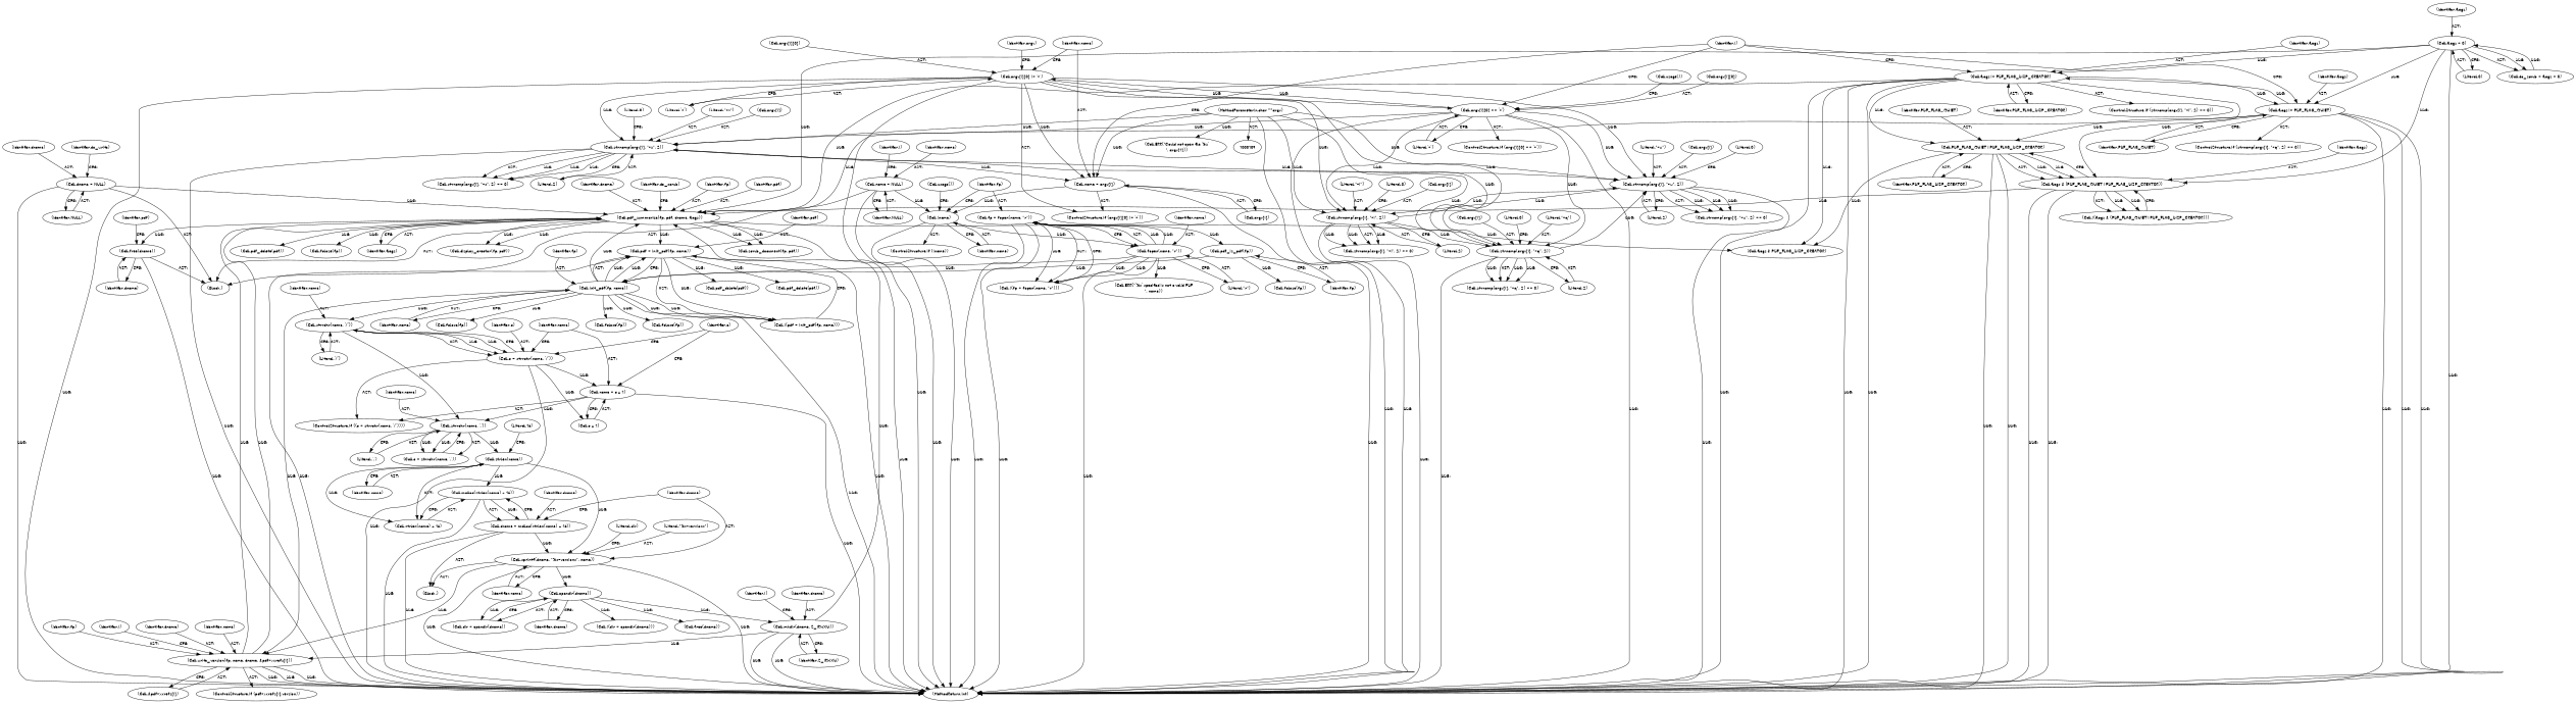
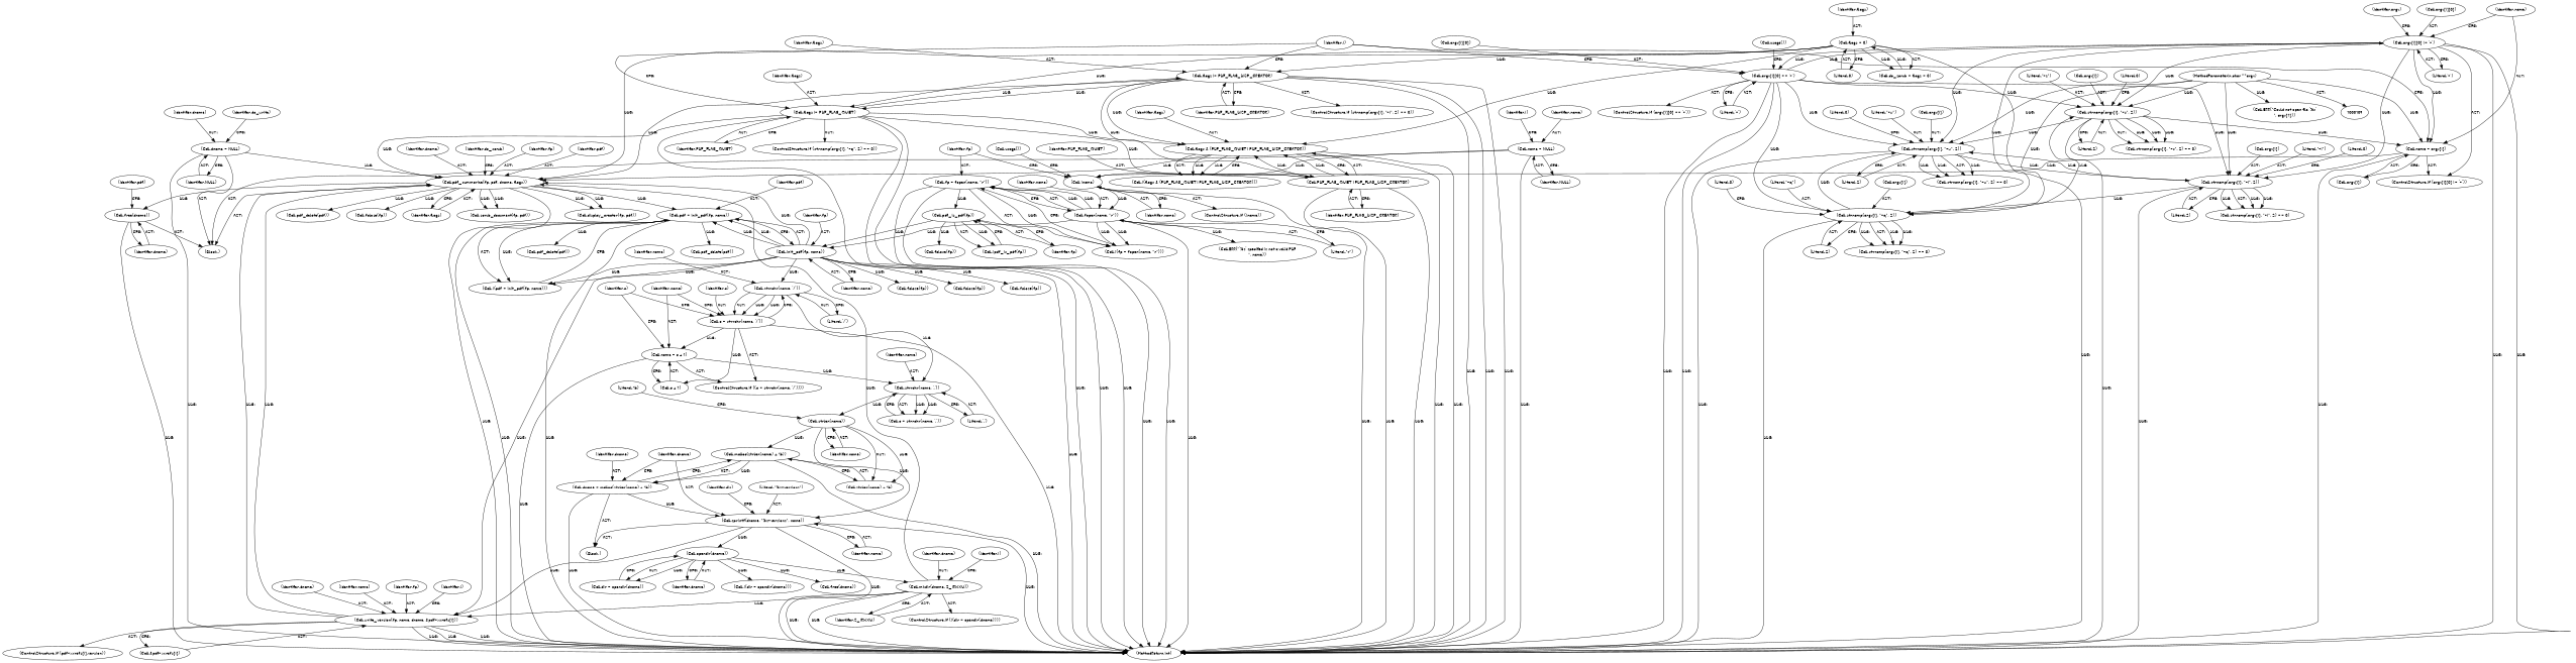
  digraph {
    fontname="Patrick Hand"
    node [fontname="Patrick Hand"]
    edge [fontname="Patrick Hand"]
    n1 [label="(Call,free(dname))"]
    n2 [label="(Block,)"]
    n3 [label="(MethodReturn,int)"]
    n4 [label="(Identifier,dname)"]
    n5 [label="(Call,pdf_summarize(fp, pdf, dname, flags))"]
    n6 [label="(Call,display_creator(fp, pdf))"]
    n7 [label="(Call,scrub_document(fp, pdf))"]
    n8 [label="(Call,pdf_delete(pdf))"]
    n9 [label="(Call,fclose(fp))"]
    n10 [label="(Identifier,flags)"]
-   n11 [label="(Call,flags & PDF_FLAG_DISP_CREATOR)"]
    n12 [label="(Call,pdf = init_pdf(fp, name))"]
    n13 [label="(Call,write_version(fp, name, dname, &pdf->xrefs[i]))"]
    n14 [label="(ControlStructure,if (pdf->xrefs[i].version))"]
    n15 [label="(Call,&pdf->xrefs[i])"]
    n16 [label="(Call,init_pdf(fp, name))"]
    n17 [label="(Call,strrchr(name, '/'))"]
    n18 [label="(Identifier,name)"]
    n19 [label="(Call,!(pdf = init_pdf(fp, name)))"]
    n20 [label="(Call,fclose(fp))"]
    n21 [label="(Call,fclose(fp))"]
    n22 [label="(Call,fclose(fp))"]
    n23 [label="(Call,strrchr(name, '.'))"]
    n24 [label="(Call,c = strrchr(name, '/'))"]
    n25 [label="(Literal,'/')"]
    n26 [label="(Call,pdf_delete(pdf))"]
    n27 [label="(Call,pdf_delete(pdf))"]
    n28 [label="(Call,pdf_is_pdf(fp))"]
    n29 [label="(Call,fclose(fp))"]
+   n30 [label="(Call,!pdf_is_pdf(fp))"]
    n31 [label="(Identifier,fp)"]
    n32 [label="(Call,fp = fopen(name, \"r\"))"]
    n33 [label="(Call,fopen(name, \"r\"))"]
    n34 [label="(Call,!(fp = fopen(name, \"r\")))"]
    n35 [label="(Call,ERR(\"'%s' specified is not a valid PDF\n\", name))"]
    n36 [label="(Literal,\"r\")"]
    n37 [label="(Call,!name)"]
    n38 [label="(ControlStructure,if (!name))"]
    n39 [label="(Identifier,name)"]
    n40 [label="(Call,name = argv[i])"]
    n41 [label="(Call,argv[i])"]
    n42 [label="(ControlStructure,if (argv[i][0] != '-'))"]
    n43 [label="(Call,strncmp(argv[i], \"-s\", 2))"]
    n44 [label="(Call,strncmp(argv[i], \"-w\", 2))"]
    n45 [label="(Literal,2)"]
    n46 [label="(Call,strncmp(argv[i], \"-s\", 2) == 0)"]
    n47 [label="(Call,strncmp(argv[i], \"-i\", 2))"]
    n48 [label="(Literal,2)"]
    n49 [label="(Call,strncmp(argv[i], \"-w\", 2) == 0)"]
    n50 [label="(Call,strncmp(argv[i], \"-q\", 2))"]
    n51 [label="(Call,strncmp(argv[i], \"-q\", 2) == 0)"]
    n52 [label="(Literal,2)"]
    n53 [label="(Call,argv[i][0] == '-')"]
    n54 [label="(Call,argv[i][0] != '-')"]
    n55 [label="(ControlStructure,if (argv[i][0] == '-'))"]
    n56 [label="(Literal,'-')"]
    n57 [label="(Literal,'-')"]
    n58 [label="(Literal,2)"]
    n59 [label="(Call,strncmp(argv[i], \"-i\", 2) == 0)"]
    n60 [label="(MethodParameterIn,char **argv)"]
    n61 [label="(Call,ERR(\"Could not open file '%s'\n\", argv[1]))"]
    1000109
    n63 [label="(Call,name = NULL)"]
    n64 [label="(Identifier,NULL)"]
    n65 [label="(Call,sprintf(dname, \"%s-versions\", name))"]
    n66 [label="(Call,opendir(dname))"]
    n67 [label="(Block,)"]
    n68 [label="(Identifier,name)"]
    n69 [label="(Call,mkdir(dname, S_IRWXU))"]
    n70 [label="(Call,!(dir = opendir(dname)))"]
    n71 [label="(Call,free(dname))"]
    n72 [label="(Call,dir = opendir(dname))"]
    n73 [label="(Identifier,dname)"]
    n74 [label="(Call,dname = malloc(strlen(name) + 16))"]
    n75 [label="(Call,malloc(strlen(name) + 16))"]
    n76 [label="(Call,strlen(name) + 16)"]
    n77 [label="(Call,strlen(name))"]
    n78 [label="(Identifier,name)"]
    n79 [label="(Call,c = strrchr(name, '.'))"]
    n80 [label="(Literal,'.')"]
    n81 [label="(Call,name = c + 1)"]
    n82 [label="(Call,c + 1)"]
    n83 [label="(ControlStructure,if ((c = strrchr(name, '/'))))"]
    n84 [label="(Identifier,S_IRWXU)"]
+   n85 [label="(ControlStructure,if (!(dir = opendir(dname))))"]
    n86 [label="(Call,dname = NULL)"]
    n87 [label="(Identifier,NULL)"]
    n88 [label="(Call,flags |= PDF_FLAG_DISP_CREATOR)"]
    n89 [label="(Call,flags |= PDF_FLAG_QUIET)"]
    n90 [label="(Call,flags & (PDF_FLAG_QUIET | PDF_FLAG_DISP_CREATOR))"]
    n91 [label="(Call,PDF_FLAG_QUIET | PDF_FLAG_DISP_CREATOR)"]
    n92 [label="(Identifier,PDF_FLAG_DISP_CREATOR)"]
    n93 [label="(ControlStructure,if (strncmp(argv[i], \"-i\", 2) == 0))"]
    n94 [label="(Identifier,PDF_FLAG_QUIET)"]
    n95 [label="(ControlStructure,if (strncmp(argv[i], \"-q\", 2) == 0))"]
    n96 [label="(Call,!(flags & (PDF_FLAG_QUIET | PDF_FLAG_DISP_CREATOR)))"]
    n97 [label="(Identifier,PDF_FLAG_DISP_CREATOR)"]
    n98 [label="(Call,flags = 0)"]
    n99 [label="(Literal,0)"]
    n100 [label="(Call,do_scrub = flags = 0)"]
    n101 [label="(Identifier,argv)"]
    n102 [label="(Literal,\"%s-versions\")"]
    n103 [label="(Identifier,fp)"]
    n104 [label="(Identifier,pdf)"]
    n105 [label="(Identifier,name)"]
    n106 [label="(Identifier,flags)"]
    n107 [label="(Literal,\"-w\")"]
    n108 [label="(Identifier,fp)"]
    n109 [label="(Identifier,name)"]
    n110 [label="(Identifier,fp)"]
    n111 [label="(Identifier,name)"]
    n112 [label="(Identifier,dname)"]
    n113 [label="(Identifier,PDF_FLAG_QUIET)"]
    n114 [label="(Identifier,flags)"]
    n115 [label="(Identifier,i)"]
    n116 [label="(Identifier,dname)"]
    n117 [label="(Literal,\"-s\")"]
    n118 [label="(Identifier,dname)"]
    n119 [label="(Identifier,name)"]
    n120 [label="(Call,argv[i][0])"]
    n121 [label="(Identifier,dname)"]
    n122 [label="(Literal,0)"]
    n123 [label="(Call,argv[i])"]
    n124 [label="(Identifier,dname)"]
    n125 [label="(Identifier,do_scrub)"]
-   n126 [label="(Literal,dir)"]
+   n126 [label="(Identifier,dir)"]
    n127 [label="(Identifier,do_write)"]
    n128 [label="(Identifier,fp)"]
    n129 [label="(Identifier,i)"]
    n130 [label="(Identifier,i)"]
    n131 [label="(Literal,\"-i\")"]
    n132 [label="(Literal,16)"]
    n133 [label="(Call,usage())"]
    n134 [label="(Call,argv[i])"]
    n135 [label="(Call,argv[i])"]
    n136 [label="(Identifier,name)"]
    n137 [label="(Identifier,dname)"]
    n138 [label="(Identifier,c)"]
    n139 [label="(Identifier,i)"]
    n140 [label="(Literal,0)"]
    n141 [label="(Call,argv[i][0])"]
    n142 [label="(Literal,0)"]
    n143 [label="(Identifier,flags)"]
    n144 [label="(Literal,\"-q\")"]
    n145 [label="(Identifier,name)"]
    n146 [label="(Identifier,pdf)"]
    n147 [label="(Identifier,flags)"]
    n148 [label="(Literal,0)"]
    n149 [label="(Call,usage())"]
    n150 [label="(Identifier,c)"]
    n151 [label="(Call,argv[i])"]
    n152 [label="(Identifier,name)"]
    n153 [label="(Identifier,pdf)"]
    n1 -> n2 [label="AST: "]
    n1 -> n3 [label="DDG: "]
    n1 -> n4 [label="CFG: "]
    n4 -> n1 [label="AST: "]
    n5 -> n1 [label="DDG: "]
    n5 -> n2 [label="AST: "]
    n5 -> n3 [label="DDG: "]
    n5 -> n6 [label="DDG: "]
    n5 -> n6 [label="DDG: "]
    n5 -> n7 [label="DDG: "]
    n5 -> n7 [label="DDG: "]
    n5 -> n8 [label="DDG: "]
    n5 -> n9 [label="DDG: "]
    n5 -> n10 [label="CFG: "]
-   n5 -> n11 [label="DDG: "]
    n5 -> n12 [label="DDG: "]
    n10 -> n5 [label="AST: "]
    n12 -> n3 [label="DDG: "]
    n12 -> n3 [label="DDG: "]
    n12 -> n16 [label="CFG: "]
    n12 -> n19 [label="AST: "]
    n12 -> n19 [label="DDG: "]
    n12 -> n26 [label="DDG: "]
    n12 -> n27 [label="DDG: "]
    n13 -> n3 [label="DDG: "]
    n13 -> n3 [label="DDG: "]
    n13 -> n3 [label="DDG: "]
    n13 -> n5 [label="DDG: "]
    n13 -> n5 [label="DDG: "]
    n13 -> n14 [label="AST: "]
    n13 -> n15 [label="CFG: "]
    n15 -> n13 [label="AST: "]
    n16 -> n3 [label="DDG: "]
    n16 -> n5 [label="DDG: "]
    n16 -> n12 [label="AST: "]
    n16 -> n12 [label="DDG: "]
    n16 -> n12 [label="DDG: "]
    n16 -> n13 [label="DDG: "]
    n16 -> n17 [label="DDG: "]
    n16 -> n18 [label="CFG: "]
    n16 -> n19 [label="DDG: "]
    n16 -> n19 [label="DDG: "]
    n16 -> n20 [label="DDG: "]
    n16 -> n21 [label="DDG: "]
    n16 -> n22 [label="DDG: "]
    n17 -> n23 [label="DDG: "]
    n17 -> n24 [label="AST: "]
    n17 -> n24 [label="DDG: "]
    n17 -> n24 [label="DDG: "]
    n17 -> n25 [label="CFG: "]
    n18 -> n16 [label="AST: "]
    n19 -> n12 [label="CFG: "]
    n23 -> n77 [label="DDG: "]
    n23 -> n79 [label="AST: "]
    n23 -> n79 [label="DDG: "]
    n23 -> n79 [label="DDG: "]
    n23 -> n80 [label="CFG: "]
    n24 -> n3 [label="DDG: "]
    n24 -> n17 [label="CFG: "]
    n24 -> n81 [label="DDG: "]
    n24 -> n82 [label="DDG: "]
    n24 -> n83 [label="AST: "]
    n25 -> n17 [label="AST: "]
    n28 -> n16 [label="DDG: "]
    n28 -> n29 [label="DDG: "]
+   n28 -> n30 [label="AST: "]
+   n28 -> n30 [label="DDG: "]
    n28 -> n31 [label="CFG: "]
+   n30 -> n28 [label="CFG: "]
    n31 -> n28 [label="AST: "]
    n32 -> n3 [label="DDG: "]
    n32 -> n3 [label="DDG: "]
    n32 -> n28 [label="DDG: "]
    n32 -> n33 [label="CFG: "]
    n32 -> n34 [label="AST: "]
    n32 -> n34 [label="DDG: "]
    n33 -> n3 [label="DDG: "]
    n33 -> n16 [label="DDG: "]
    n33 -> n32 [label="AST: "]
    n33 -> n32 [label="DDG: "]
    n33 -> n32 [label="DDG: "]
    n33 -> n34 [label="DDG: "]
    n33 -> n34 [label="DDG: "]
    n33 -> n35 [label="DDG: "]
    n33 -> n36 [label="CFG: "]
    n34 -> n32 [label="CFG: "]
    n36 -> n33 [label="AST: "]
    n37 -> n3 [label="DDG: "]
    n37 -> n33 [label="DDG: "]
    n37 -> n38 [label="AST: "]
    n37 -> n39 [label="CFG: "]
    n39 -> n37 [label="AST: "]
    n40 -> n3 [label="DDG: "]
    n40 -> n37 [label="DDG: "]
    n40 -> n41 [label="CFG: "]
    n40 -> n42 [label="AST: "]
    n41 -> n40 [label="AST: "]
    n43 -> n3 [label="DDG: "]
    n43 -> n40 [label="DDG: "]
    n43 -> n44 [label="DDG: "]
    n43 -> n45 [label="CFG: "]
    n43 -> n46 [label="AST: "]
    n43 -> n46 [label="DDG: "]
    n43 -> n46 [label="DDG: "]
    n43 -> n46 [label="DDG: "]
    n44 -> n3 [label="DDG: "]
    n44 -> n47 [label="DDG: "]
    n44 -> n48 [label="CFG: "]
    n44 -> n49 [label="AST: "]
    n44 -> n49 [label="DDG: "]
    n44 -> n49 [label="DDG: "]
    n44 -> n49 [label="DDG: "]
    n45 -> n43 [label="AST: "]
    n47 -> n3 [label="DDG: "]
    n47 -> n44 [label="DDG: "]
    n47 -> n50 [label="DDG: "]
    n47 -> n58 [label="CFG: "]
    n47 -> n59 [label="AST: "]
    n47 -> n59 [label="DDG: "]
    n47 -> n59 [label="DDG: "]
    n47 -> n59 [label="DDG: "]
    n48 -> n44 [label="AST: "]
    n50 -> n3 [label="DDG: "]
    n50 -> n43 [label="DDG: "]
    n50 -> n44 [label="DDG: "]
    n50 -> n51 [label="AST: "]
    n50 -> n51 [label="DDG: "]
    n50 -> n51 [label="DDG: "]
    n50 -> n51 [label="DDG: "]
    n50 -> n52 [label="CFG: "]
    n52 -> n50 [label="AST: "]
    n53 -> n3 [label="DDG: "]
    n53 -> n3 [label="DDG: "]
    n53 -> n43 [label="DDG: "]
    n53 -> n44 [label="DDG: "]
    n53 -> n47 [label="DDG: "]
    n53 -> n50 [label="DDG: "]
    n53 -> n54 [label="DDG: "]
    n53 -> n55 [label="AST: "]
    n53 -> n56 [label="CFG: "]
    n54 -> n3 [label="DDG: "]
    n54 -> n3 [label="DDG: "]
    n54 -> n40 [label="DDG: "]
    n54 -> n42 [label="AST: "]
    n54 -> n43 [label="DDG: "]
    n54 -> n44 [label="DDG: "]
    n54 -> n47 [label="DDG: "]
    n54 -> n50 [label="DDG: "]
    n54 -> n53 [label="DDG: "]
    n54 -> n57 [label="CFG: "]
    n56 -> n53 [label="AST: "]
    n57 -> n54 [label="AST: "]
    n58 -> n47 [label="AST: "]
-   n60 -> n3 [label="DDG: "]
    n60 -> n40 [label="DDG: "]
    n60 -> n43 [label="DDG: "]
    n60 -> n44 [label="DDG: "]
    n60 -> n47 [label="DDG: "]
    n60 -> n50 [label="DDG: "]
    n60 -> n61 [label="DDG: "]
    n60 -> 1000109 [label="AST: "]
    n63 -> n2 [label="AST: "]
    n63 -> n3 [label="DDG: "]
    n63 -> n37 [label="DDG: "]
    n63 -> n64 [label="CFG: "]
    n64 -> n63 [label="AST: "]
    n65 -> n3 [label="DDG: "]
    n65 -> n3 [label="DDG: "]
    n65 -> n13 [label="DDG: "]
    n65 -> n66 [label="DDG: "]
    n65 -> n67 [label="AST: "]
    n65 -> n68 [label="CFG: "]
    n66 -> n69 [label="DDG: "]
    n66 -> n70 [label="DDG: "]
    n66 -> n71 [label="DDG: "]
    n66 -> n72 [label="AST: "]
    n66 -> n72 [label="DDG: "]
    n66 -> n73 [label="CFG: "]
    n68 -> n65 [label="AST: "]
    n69 -> n3 [label="DDG: "]
    n69 -> n3 [label="DDG: "]
    n69 -> n5 [label="DDG: "]
    n69 -> n13 [label="DDG: "]
    n69 -> n84 [label="CFG: "]
+   n69 -> n85 [label="AST: "]
    n72 -> n66 [label="CFG: "]
    n73 -> n66 [label="AST: "]
    n74 -> n3 [label="DDG: "]
    n74 -> n65 [label="DDG: "]
    n74 -> n67 [label="AST: "]
    n74 -> n75 [label="CFG: "]
    n75 -> n3 [label="DDG: "]
    n75 -> n74 [label="AST: "]
    n75 -> n74 [label="DDG: "]
    n75 -> n76 [label="CFG: "]
    n76 -> n75 [label="AST: "]
    n77 -> n65 [label="DDG: "]
    n77 -> n75 [label="DDG: "]
    n77 -> n76 [label="AST: "]
    n77 -> n76 [label="DDG: "]
    n77 -> n78 [label="CFG: "]
    n78 -> n77 [label="AST: "]
    n79 -> n23 [label="CFG: "]
    n80 -> n23 [label="AST: "]
    n81 -> n3 [label="DDG: "]
    n81 -> n23 [label="DDG: "]
    n81 -> n82 [label="CFG: "]
    n81 -> n83 [label="AST: "]
    n82 -> n81 [label="AST: "]
    n84 -> n69 [label="AST: "]
    n86 -> n2 [label="AST: "]
    n86 -> n3 [label="DDG: "]
    n86 -> n5 [label="DDG: "]
    n86 -> n87 [label="CFG: "]
    n87 -> n86 [label="AST: "]
    n88 -> n3 [label="DDG: "]
    n88 -> n3 [label="DDG: "]
    n88 -> n3 [label="DDG: "]
    n88 -> n5 [label="DDG: "]
-   n88 -> n11 [label="DDG: "]
    n88 -> n89 [label="DDG: "]
    n88 -> n90 [label="DDG: "]
    n88 -> n91 [label="DDG: "]
    n88 -> n92 [label="CFG: "]
    n88 -> n93 [label="AST: "]
    n89 -> n3 [label="DDG: "]
    n89 -> n3 [label="DDG: "]
    n89 -> n3 [label="DDG: "]
    n89 -> n5 [label="DDG: "]
    n89 -> n88 [label="DDG: "]
+   n89 -> n90 [label="DDG: "]
    n89 -> n91 [label="DDG: "]
    n89 -> n94 [label="CFG: "]
    n89 -> n95 [label="AST: "]
    n90 -> n3 [label="DDG: "]
    n90 -> n3 [label="DDG: "]
    n90 -> n5 [label="DDG: "]
    n90 -> n91 [label="CFG: "]
    n90 -> n96 [label="AST: "]
    n90 -> n96 [label="DDG: "]
    n90 -> n96 [label="DDG: "]
    n91 -> n3 [label="DDG: "]
    n91 -> n3 [label="DDG: "]
-   n91 -> n11 [label="DDG: "]
    n91 -> n90 [label="AST: "]
    n91 -> n90 [label="DDG: "]
    n91 -> n90 [label="DDG: "]
    n91 -> n97 [label="CFG: "]
    n92 -> n88 [label="AST: "]
    n94 -> n89 [label="AST: "]
    n96 -> n90 [label="CFG: "]
    n97 -> n91 [label="AST: "]
    n98 -> n3 [label="DDG: "]
    n98 -> n5 [label="DDG: "]
    n98 -> n88 [label="DDG: "]
    n98 -> n89 [label="DDG: "]
    n98 -> n90 [label="DDG: "]
    n98 -> n99 [label="CFG: "]
    n98 -> n100 [label="AST: "]
    n98 -> n100 [label="DDG: "]
    n99 -> n98 [label="AST: "]
    n100 -> n98 [label="DDG: "]
    n101 -> n54 [label="CFG: "]
    n102 -> n65 [label="AST: "]
    n103 -> n16 [label="AST: "]
    n104 -> n1 [label="CFG: "]
    n105 -> n40 [label="AST: "]
    n105 -> n54 [label="CFG: "]
    n106 -> n98 [label="AST: "]
    n107 -> n44 [label="AST: "]
    n108 -> n13 [label="AST: "]
    n109 -> n17 [label="AST: "]
    n110 -> n32 [label="AST: "]
    n110 -> n37 [label="CFG: "]
    n111 -> n23 [label="AST: "]
    n112 -> n65 [label="AST: "]
    n112 -> n74 [label="CFG: "]
    n113 -> n91 [label="AST: "]
    n114 -> n88 [label="AST: "]
    n115 -> n13 [label="CFG: "]
    n116 -> n5 [label="AST: "]
    n117 -> n43 [label="AST: "]
    n118 -> n69 [label="AST: "]
    n119 -> n24 [label="CFG: "]
    n119 -> n81 [label="AST: "]
    n120 -> n53 [label="AST: "]
    n121 -> n74 [label="AST: "]
    n122 -> n50 [label="CFG: "]
    n123 -> n47 [label="AST: "]
    n124 -> n86 [label="AST: "]
    n125 -> n5 [label="CFG: "]
    n126 -> n65 [label="CFG: "]
    n127 -> n86 [label="CFG: "]
    n128 -> n5 [label="AST: "]
    n129 -> n40 [label="CFG: "]
    n129 -> n53 [label="CFG: "]
    n129 -> n88 [label="CFG: "]
    n129 -> n89 [label="CFG: "]
    n130 -> n63 [label="CFG: "]
    n131 -> n47 [label="AST: "]
    n132 -> n77 [label="CFG: "]
    n133 -> n37 [label="CFG: "]
    n134 -> n43 [label="AST: "]
    n135 -> n44 [label="AST: "]
    n136 -> n63 [label="AST: "]
    n137 -> n13 [label="AST: "]
    n138 -> n24 [label="CFG: "]
    n138 -> n81 [label="CFG: "]
    n139 -> n69 [label="CFG: "]
    n140 -> n47 [label="CFG: "]
    n141 -> n54 [label="AST: "]
    n142 -> n44 [label="CFG: "]
    n143 -> n89 [label="AST: "]
    n144 -> n50 [label="AST: "]
    n145 -> n33 [label="AST: "]
    n146 -> n5 [label="AST: "]
    n147 -> n90 [label="AST: "]
    n148 -> n43 [label="CFG: "]
    n149 -> n53 [label="CFG: "]
    n150 -> n24 [label="AST: "]
    n151 -> n50 [label="AST: "]
    n152 -> n13 [label="AST: "]
    n153 -> n12 [label="AST: "]
  }
